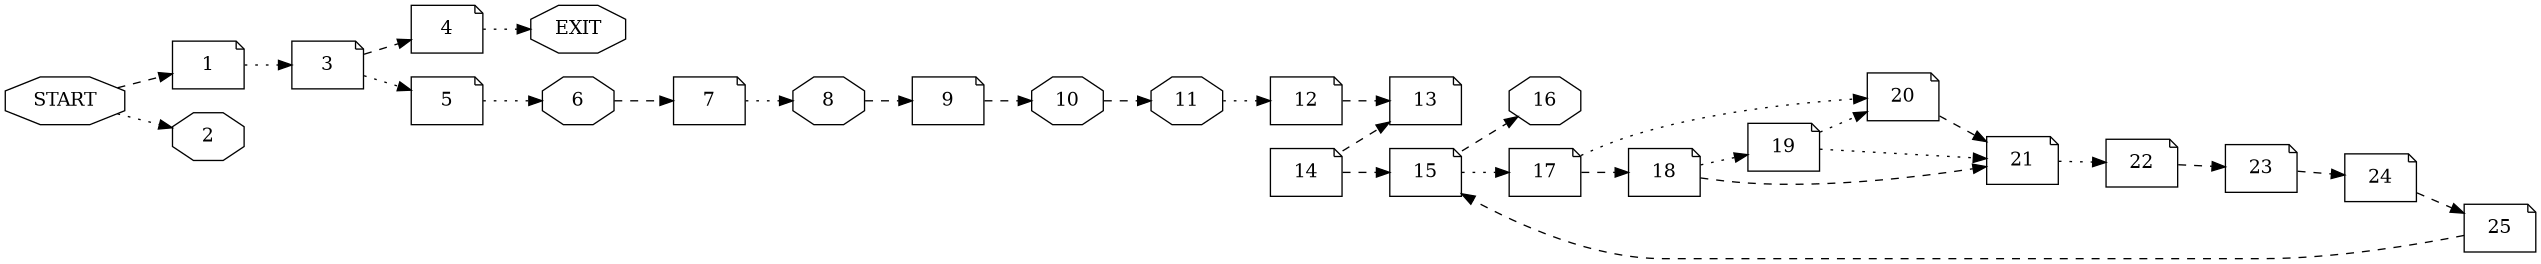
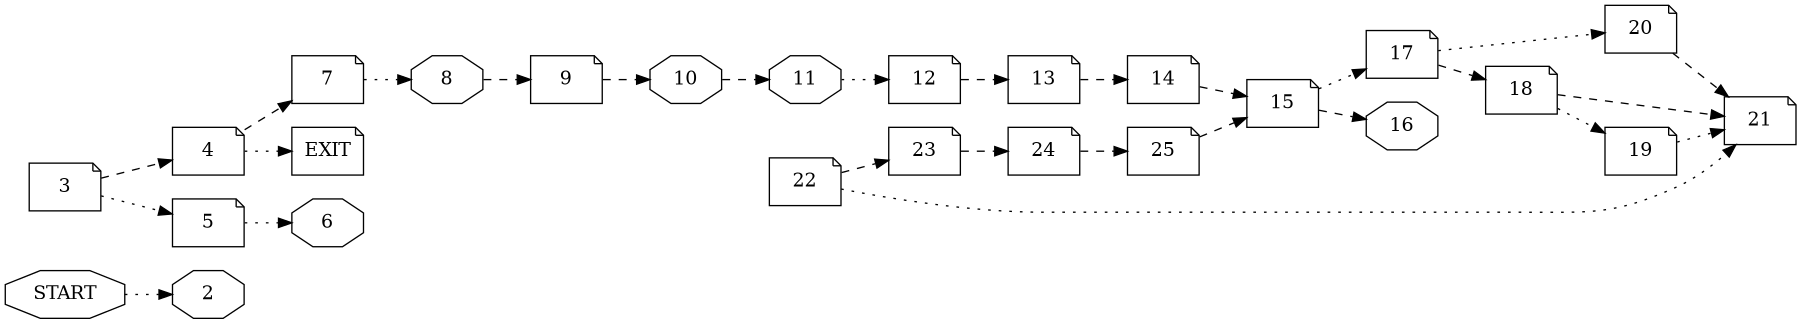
  digraph {
    rankdir=LR
    node [shape=note]
    edge [style=dashed]
    n1 [label=START shape=octagon]
-   1
    2 [shape=octagon]
    3
    4
    5
-   n7 [label=EXIT shape=octagon]
+   n7 [label=EXIT]
    6 [shape=octagon]
    7
    8 [shape=octagon]
    9
    10 [shape=octagon]
    11 [shape=octagon]
    12
    13
    14
    15
    16 [shape=octagon]
    17
    18
    20
    19
    21
    22
    23
    24
    25
-   n1 -> 1
    n1 -> 2 [style=dotted]
-   1 -> 3 [style=dotted]
    3 -> 4
    3 -> 5 [style=dotted]
    4 -> n7 [style=dotted]
    5 -> 6 [style=dotted]
-   6 -> 7
+   4 -> 7
    7 -> 8 [style=dotted]
    8 -> 9
    9 -> 10
    10 -> 11
    11 -> 12 [style=dotted]
    12 -> 13
-   14 -> 13
+   13 -> 14
    14 -> 15
    15 -> 16
    15 -> 17 [style=dotted]
    17 -> 18
    17 -> 20 [style=dotted]
    18 -> 19 [style=dotted]
    18 -> 21
    20 -> 21
-   19 -> 20 [style=dotted]
    19 -> 21 [style=dotted]
-   21 -> 22 [style=dotted]
+   22 -> 21 [style=dotted]
    22 -> 23
    23 -> 24
    24 -> 25
    25 -> 15
  }
